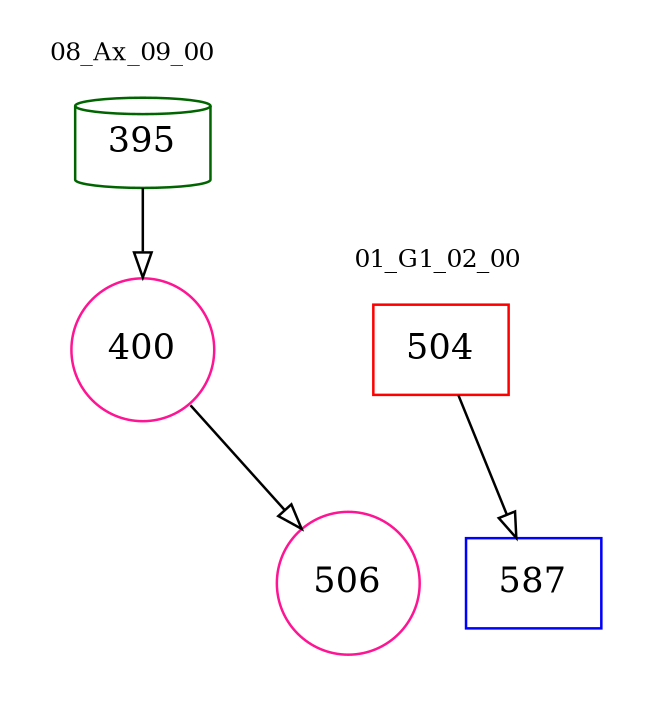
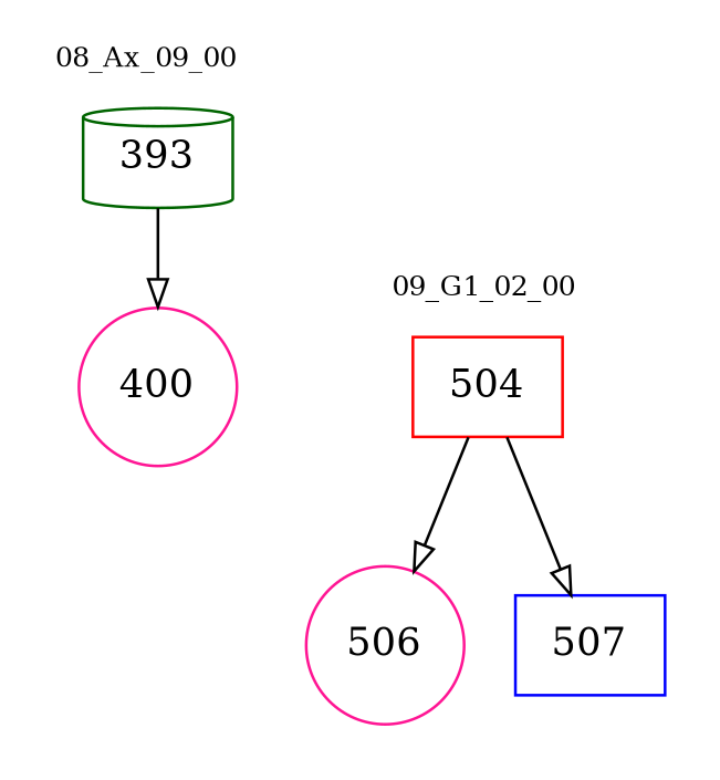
  digraph {
    node [color=deeppink shape=circle]
    edge [arrowhead=onormal color=black]
-   n1 [color=darkgreen label=395 shape=cylinder]
+   n1 [color=darkgreen label=393 shape=cylinder]
    n2 [label=400]
    n3 [color=red label=504 shape=box]
    n4 [label=506]
-   n5 [color=blue label=587 shape=box]
+   n5 [color=blue label=507 shape=box]
    subgraph cluster_1 {
      color=white
      fontsize=10
      label="08_Ax_09_00"
      n1
      n2
    }
    subgraph cluster_2 {
      color=white
      fontsize=10
-     label="01_G1_02_00"
+     label="09_G1_02_00"
      n3
      n4
      n5
    }
    n1 -> n2
-   n2 -> n4
+   n3 -> n4
    n3 -> n5
  }
